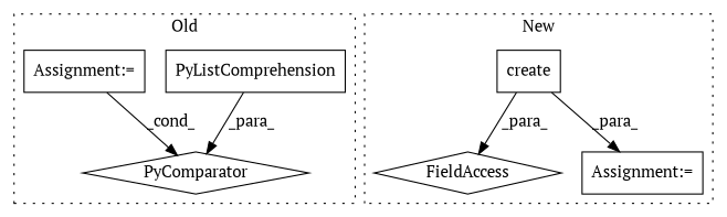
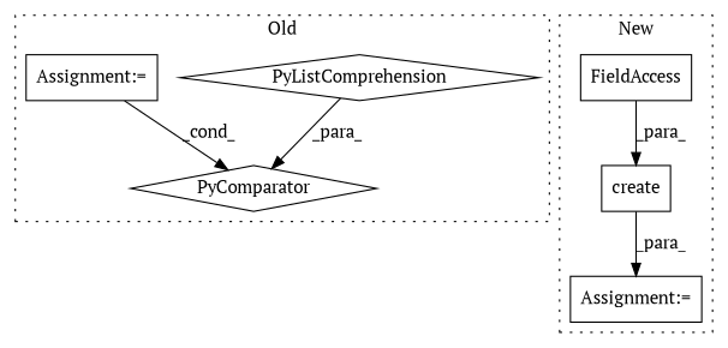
  digraph {
    fontname="PT Serif"
    node [a=7 fontname="PT Serif" l=46 s=2473 shape=box]
    edge [fontname="PT Serif"]
-   n1 [a=109 l=229 label=PyListComprehension s=2298]
+   n1 [a=109 l=229 label=PyListComprehension s=2298 shape=diamond]
    n2 [a=113 label=PyComparator shape=diamond]
    n3 [label="Assignment:="]
    n4 [a=32 l="7,1" label=create s="2394,2460"]
-   n5 [a=22 l=25 label=FieldAccess s=2435 shape=diamond]
+   n5 [a=22 l=25 label=FieldAccess s=2435]
    n6 [l=12 label="Assignment:=" s=2358]
    subgraph cluster_1 {
      label=Old
      style=dotted
      n1
      n2
      n3
    }
    subgraph cluster_2 {
      label=New
      style=dotted
      n4
      n5
      n6
    }
    n1 -> n2 [label=_para_]
    n3 -> n2 [label=_cond_]
    n4 -> n6 [label=_para_]
-   n4 -> n5 [label=_para_]
+   n5 -> n4 [label=_para_]
  }
